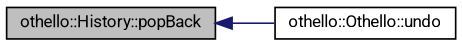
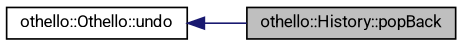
  digraph {
    rankdir=LR
    fontname=Roboto
    node [color=black fontname=Roboto fontsize=10 shape=record style=filled]
    n1 [fillcolor=grey75 fontcolor=black height=0.2 label="othello::History::popBack" width=0.4]
    n2 [fillcolor=white height=0.2 label="othello::Othello::undo" width=0.4]
-   n1 -> n2 [color=midnightblue dir=back fontname=Roboto fontsize=10 labelfontname=Helvetica labelfontsize=10 style=solid]
+   n2 -> n1 [color=midnightblue dir=back fontname=Roboto fontsize=10 labelfontname=Helvetica labelfontsize=10 style=solid]
  }
